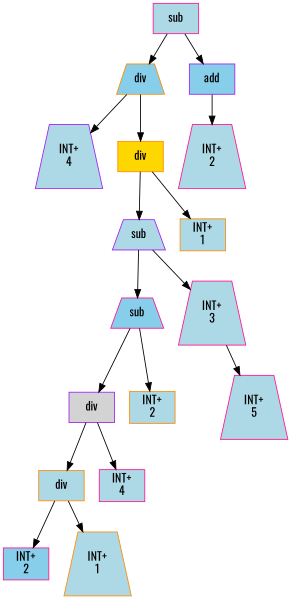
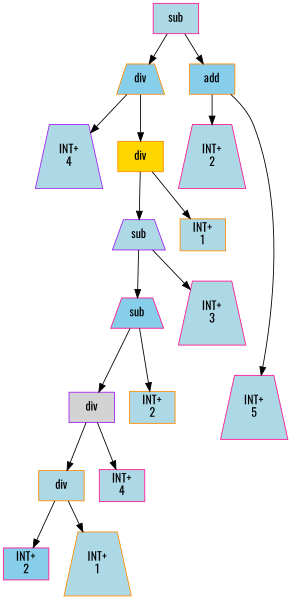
  digraph {
    fontname=Oswald
    node [color=deeppink fillcolor=lightblue fontname=Oswald shape=box style=filled]
    edge [fontname=Oswald]
    n1 [label=sub]
    n2 [color=darkorange fillcolor=skyblue label=div shape=trapezium]
-   n3 [color=purple fillcolor=skyblue label=add]
+   n3 [color=darkorange fillcolor=skyblue label=add]
    n4 [color=purple label="INT+\n4" shape=trapezium]
    n5 [color=darkorange fillcolor=gold label=div]
    n6 [label="INT+\n2" shape=trapezium]
    n7 [label="INT+\n5" shape=trapezium]
    n8 [color=purple label=sub shape=trapezium]
    n9 [color=darkorange label="INT+\n1"]
    n10 [fillcolor=skyblue label=sub shape=trapezium]
    n11 [label="INT+\n3" shape=trapezium]
    n12 [color=purple fillcolor=lightgrey label=div]
    n13 [color=darkorange label="INT+\n2"]
    n14 [color=darkorange label=div]
    n15 [label="INT+\n4"]
    n16 [fillcolor=skyblue label="INT+\n2"]
    n17 [color=darkorange label="INT+\n1" shape=trapezium]
    n1 -> n2
    n1 -> n3
    n2 -> n4
    n2 -> n5
    n3 -> n6
-   n11 -> n7
+   n3 -> n7
    n5 -> n8
    n5 -> n9
    n8 -> n10
    n8 -> n11
    n10 -> n12
    n10 -> n13
    n12 -> n14
    n12 -> n15
    n14 -> n16
    n14 -> n17
  }
